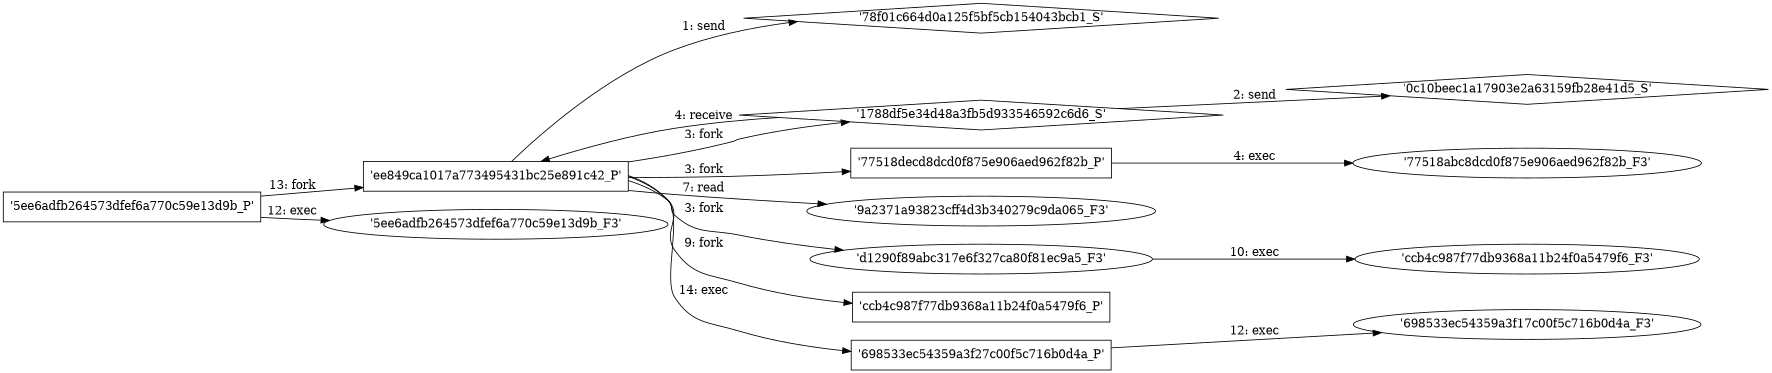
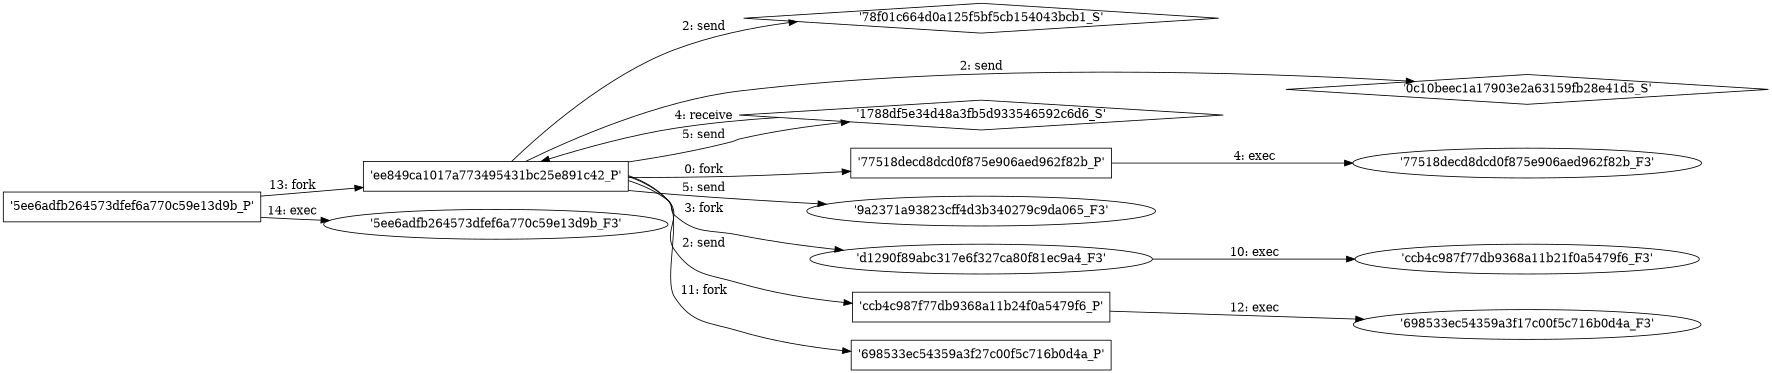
  digraph {
    engine=neato
    fixedsize=false
    fontsize=10
    nodesep=0.3
    rankdir=LR
    ranksep=0
    splines=true
    node [node_type=Process shape=ellipse]
    n1 [label="'78f01c664d0a125f5bf5cb154043bcb1_S'" node_type=Socket shape=diamond]
    "'ee849ca1017a773495431bc25e891c42_P'" [shape=box]
    "'0c10beec1a17903e2a63159fb28e41d5_S'" [node_type=Socket shape=diamond]
    "'77518decd8dcd0f875e906aed962f82b_P'" [shape=box]
    "'1788df5e34d48a3fb5d933546592c6d6_S'" [node_type=Socket shape=diamond]
    n6 [label="'9a2371a93823cff4d3b340279c9da065_F3'" node_type=file]
-   "'d1290f89abc317e6f327ca80f81ec9a4_F3'" [node_type=file label="'d1290f89abc317e6f327ca80f81ec9a5_F3'"]
+   "'d1290f89abc317e6f327ca80f81ec9a4_F3'" [node_type=file]
    "'ccb4c987f77db9368a11b24f0a5479f6_P'" [shape=box]
    "'698533ec54359a3f27c00f5c716b0d4a_P'" [shape=box]
-   "'77518decd8dcd0f875e906aed962f82b_F3'" [node_type=File label="'77518abc8dcd0f875e906aed962f82b_F3'"]
-   "'ccb4c987f77db9368a11b24f0a5479f6_F3'" [node_type=File]
+   "'77518decd8dcd0f875e906aed962f82b_F3'" [node_type=File]
+   "'ccb4c987f77db9368a11b24f0a5479f6_F3'" [node_type=File label="'ccb4c987f77db9368a11b21f0a5479f6_F3'"]
    n12 [label="'698533ec54359a3f17c00f5c716b0d4a_F3'" node_type=File]
    "'5ee6adfb264573dfef6a770c59e13d9b_P'" [shape=box]
    "'5ee6adfb264573dfef6a770c59e13d9b_F3'" [node_type=File]
-   "'ee849ca1017a773495431bc25e891c42_P'" -> n1 [label="1: send"]
-   "'1788df5e34d48a3fb5d933546592c6d6_S'" -> "'0c10beec1a17903e2a63159fb28e41d5_S'" [label="2: send"]
-   "'ee849ca1017a773495431bc25e891c42_P'" -> "'77518decd8dcd0f875e906aed962f82b_P'" [label="3: fork"]
-   "'ee849ca1017a773495431bc25e891c42_P'" -> "'1788df5e34d48a3fb5d933546592c6d6_S'" [label="3: fork"]
-   "'ee849ca1017a773495431bc25e891c42_P'" -> n6 [label="7: read"]
+   "'ee849ca1017a773495431bc25e891c42_P'" -> n1 [label="2: send"]
+   "'ee849ca1017a773495431bc25e891c42_P'" -> "'0c10beec1a17903e2a63159fb28e41d5_S'" [label="2: send"]
+   "'ee849ca1017a773495431bc25e891c42_P'" -> "'77518decd8dcd0f875e906aed962f82b_P'" [label="0: fork"]
+   "'ee849ca1017a773495431bc25e891c42_P'" -> "'1788df5e34d48a3fb5d933546592c6d6_S'" [label="5: send"]
+   "'ee849ca1017a773495431bc25e891c42_P'" -> n6 [label="5: send"]
    "'ee849ca1017a773495431bc25e891c42_P'" -> "'d1290f89abc317e6f327ca80f81ec9a4_F3'" [label="3: fork"]
-   "'ee849ca1017a773495431bc25e891c42_P'" -> "'ccb4c987f77db9368a11b24f0a5479f6_P'" [label="9: fork"]
-   "'ee849ca1017a773495431bc25e891c42_P'" -> "'698533ec54359a3f27c00f5c716b0d4a_P'" [label="14: exec"]
+   "'ee849ca1017a773495431bc25e891c42_P'" -> "'ccb4c987f77db9368a11b24f0a5479f6_P'" [label="2: send"]
+   "'ee849ca1017a773495431bc25e891c42_P'" -> "'698533ec54359a3f27c00f5c716b0d4a_P'" [label="11: fork"]
    "'77518decd8dcd0f875e906aed962f82b_P'" -> "'77518decd8dcd0f875e906aed962f82b_F3'" [label="4: exec"]
    "'1788df5e34d48a3fb5d933546592c6d6_S'" -> "'ee849ca1017a773495431bc25e891c42_P'" [label="4: receive"]
    "'d1290f89abc317e6f327ca80f81ec9a4_F3'" -> "'ccb4c987f77db9368a11b24f0a5479f6_F3'" [label="10: exec"]
-   "'698533ec54359a3f27c00f5c716b0d4a_P'" -> n12 [label="12: exec"]
+   "'ccb4c987f77db9368a11b24f0a5479f6_P'" -> n12 [label="12: exec"]
    "'5ee6adfb264573dfef6a770c59e13d9b_P'" -> "'ee849ca1017a773495431bc25e891c42_P'" [label="13: fork"]
-   "'5ee6adfb264573dfef6a770c59e13d9b_P'" -> "'5ee6adfb264573dfef6a770c59e13d9b_F3'" [label="12: exec"]
+   "'5ee6adfb264573dfef6a770c59e13d9b_P'" -> "'5ee6adfb264573dfef6a770c59e13d9b_F3'" [label="14: exec"]
  }
